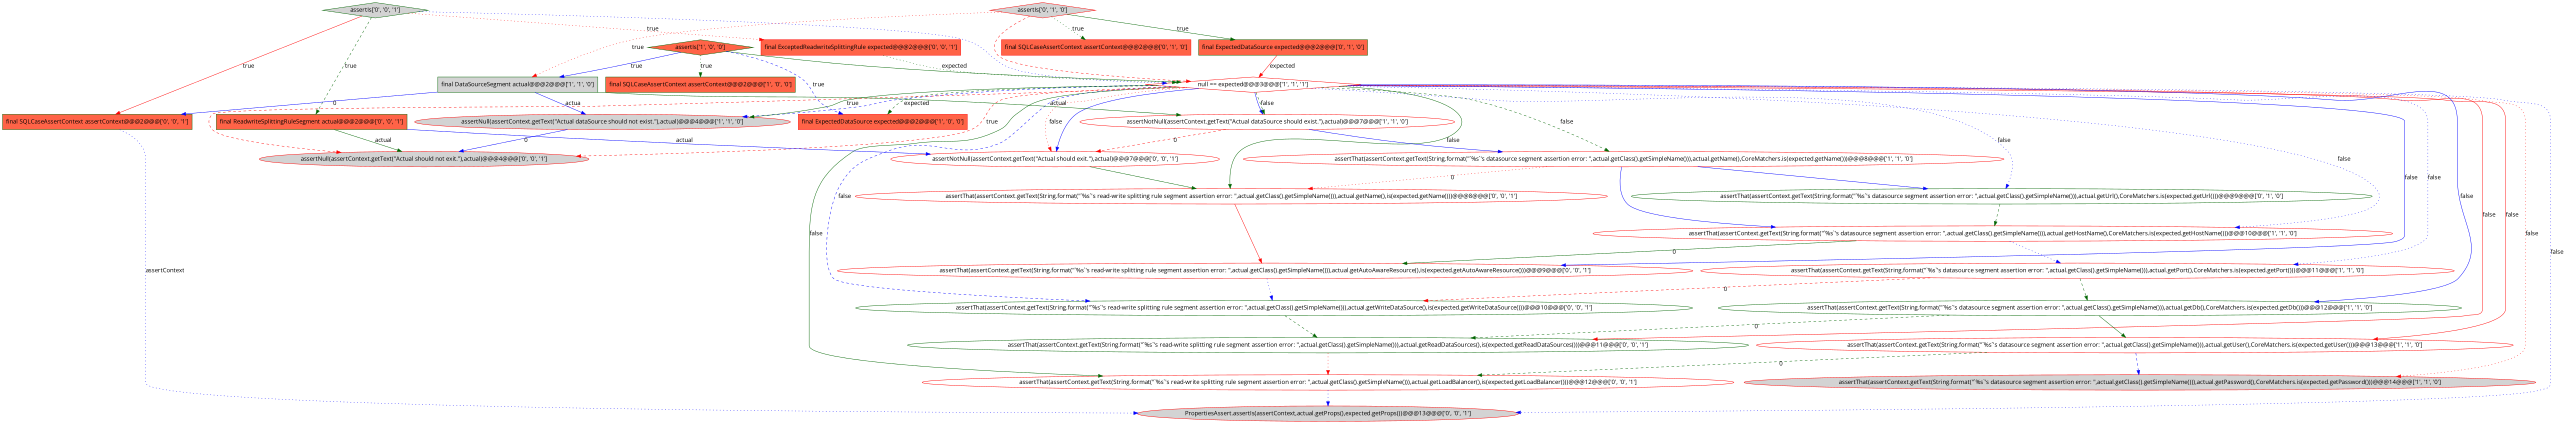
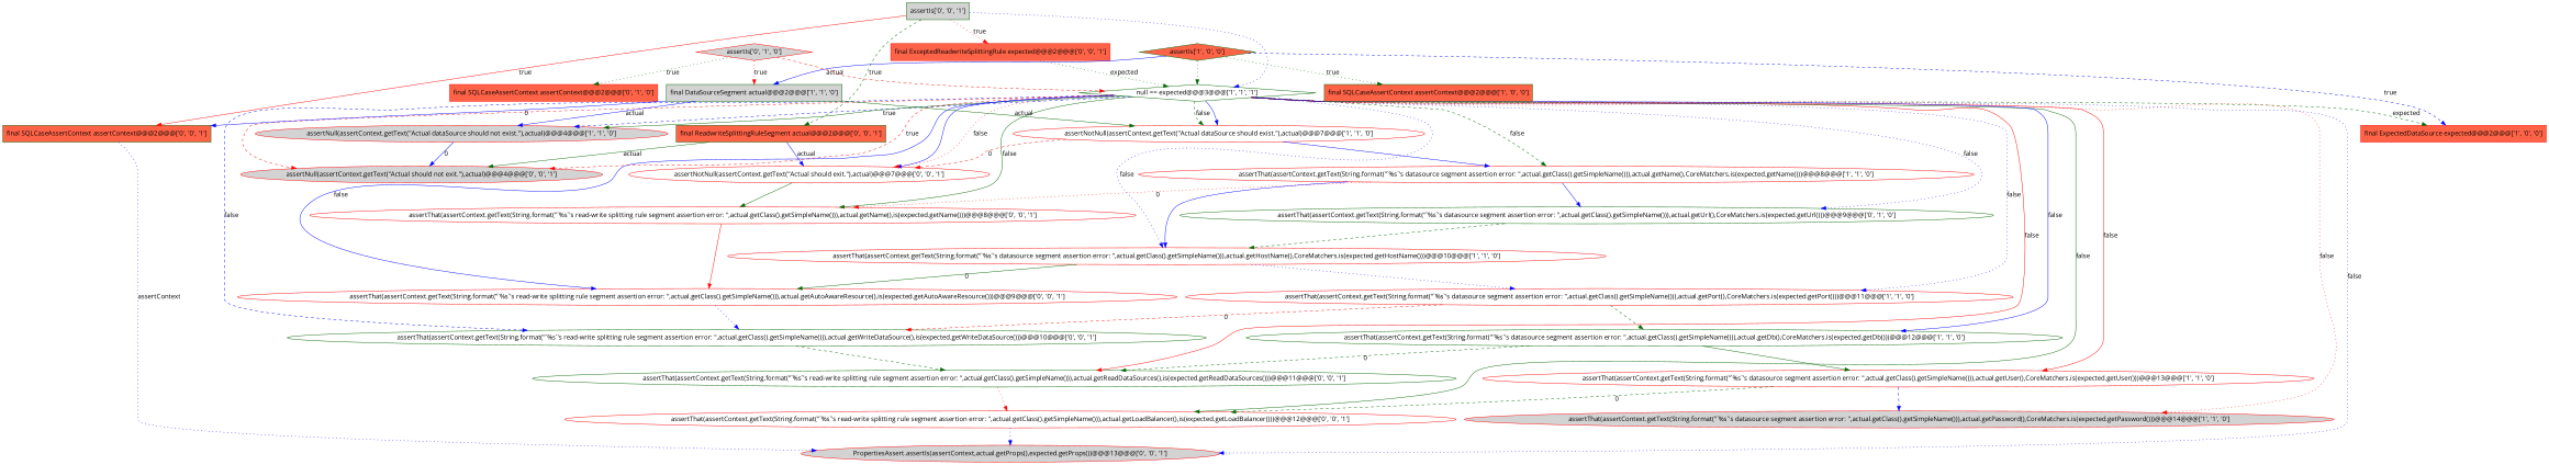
  digraph {
    fontname="Open Sans"
    node [color=red fillcolor=white fontname="Open Sans" shape=ellipse style=filled]
    edge [color=blue fontname="Open Sans" style=solid]
-   n1 [color=darkgreen fillcolor=lightgray label="assertIs['0', '0', '1']" shape=diamond]
-   n2 [label="null == expected@@@3@@@['1', '1', '1']" shape=diamond]
+   n1 [color=darkgreen fillcolor=lightgray label="assertIs['0', '0', '1']" shape=box]
+   n2 [color=darkgreen label="null == expected@@@3@@@['1', '1', '1']" shape=diamond]
    n3 [color=darkgreen fillcolor=tomato label="final ReadwriteSplittingRuleSegment actual@@@2@@@['0', '0', '1']" shape=box]
    n4 [color=darkgreen fillcolor=tomato label="final SQLCaseAssertContext assertContext@@@2@@@['0', '0', '1']" shape=box]
    n5 [fillcolor=tomato label="final ExceptedReadwriteSplittingRule expected@@@2@@@['0', '0', '1']" shape=box]
    n6 [color=darkgreen label="assertThat(assertContext.getText(String.format(\"`%s`'s read-write splitting rule segment assertion error: \",actual.getClass().getSimpleName())),actual.getWriteDataSource(),is(expected.getWriteDataSource()))@@@10@@@['0', '0', '1']"]
    n7 [color=darkgreen label="assertThat(assertContext.getText(String.format(\"`%s`'s read-write splitting rule segment assertion error: \",actual.getClass().getSimpleName())),actual.getReadDataSources(),is(expected.getReadDataSources()))@@@11@@@['0', '0', '1']"]
    n8 [label="assertThat(assertContext.getText(String.format(\"`%s`'s read-write splitting rule segment assertion error: \",actual.getClass().getSimpleName())),actual.getLoadBalancer(),is(expected.getLoadBalancer()))@@@12@@@['0', '0', '1']"]
    n9 [fillcolor=lightgray label="PropertiesAssert.assertIs(assertContext,actual.getProps(),expected.getProps())@@@13@@@['0', '0', '1']"]
    n10 [label="assertThat(assertContext.getText(String.format(\"`%s`'s datasource segment assertion error: \",actual.getClass().getSimpleName())),actual.getName(),CoreMatchers.is(expected.getName()))@@@8@@@['1', '1', '0']"]
    n11 [color=darkgreen label="assertThat(assertContext.getText(String.format(\"`%s`'s datasource segment assertion error: \",actual.getClass().getSimpleName())),actual.getUrl(),CoreMatchers.is(expected.getUrl()))@@@9@@@['0', '1', '0']"]
    n12 [label="assertThat(assertContext.getText(String.format(\"`%s`'s datasource segment assertion error: \",actual.getClass().getSimpleName())),actual.getHostName(),CoreMatchers.is(expected.getHostName()))@@@10@@@['1', '1', '0']"]
    n13 [label="assertThat(assertContext.getText(String.format(\"`%s`'s read-write splitting rule segment assertion error: \",actual.getClass().getSimpleName())),actual.getName(),is(expected.getName()))@@@8@@@['0', '0', '1']"]
    n14 [fillcolor=tomato label="final ExpectedDataSource expected@@@2@@@['1', '0', '0']" shape=box]
    n15 [label="assertThat(assertContext.getText(String.format(\"`%s`'s datasource segment assertion error: \",actual.getClass().getSimpleName())),actual.getUser(),CoreMatchers.is(expected.getUser()))@@@13@@@['1', '1', '0']"]
    n16 [fillcolor=lightgray label="assertThat(assertContext.getText(String.format(\"`%s`'s datasource segment assertion error: \",actual.getClass().getSimpleName())),actual.getPassword(),CoreMatchers.is(expected.getPassword()))@@@14@@@['1', '1', '0']"]
    n17 [color=darkgreen label="assertThat(assertContext.getText(String.format(\"`%s`'s datasource segment assertion error: \",actual.getClass().getSimpleName())),actual.getDb(),CoreMatchers.is(expected.getDb()))@@@12@@@['1', '1', '0']"]
    n18 [label="assertNotNull(assertContext.getText(\"Actual dataSource should exist.\"),actual)@@@7@@@['1', '1', '0']"]
    n19 [fillcolor=lightgray label="assertNull(assertContext.getText(\"Actual dataSource should not exist.\"),actual)@@@4@@@['1', '1', '0']"]
    n20 [label="assertThat(assertContext.getText(String.format(\"`%s`'s read-write splitting rule segment assertion error: \",actual.getClass().getSimpleName())),actual.getAutoAwareResource(),is(expected.getAutoAwareResource()))@@@9@@@['0', '0', '1']"]
    n21 [fillcolor=lightgray label="assertNull(assertContext.getText(\"Actual should not exit.\"),actual)@@@4@@@['0', '0', '1']"]
    n22 [label="assertThat(assertContext.getText(String.format(\"`%s`'s datasource segment assertion error: \",actual.getClass().getSimpleName())),actual.getPort(),CoreMatchers.is(expected.getPort()))@@@11@@@['1', '1', '0']"]
    n23 [label="assertNotNull(assertContext.getText(\"Actual should exit.\"),actual)@@@7@@@['0', '0', '1']"]
    n24 [fillcolor=tomato label="final SQLCaseAssertContext assertContext@@@2@@@['0', '1', '0']" shape=box]
    n25 [color=darkgreen fillcolor=lightgray label="final DataSourceSegment actual@@@2@@@['1', '1', '0']" shape=box]
    n26 [color=darkgreen fillcolor=tomato label="assertIs['1', '0', '0']" shape=diamond]
    n27 [color=darkgreen fillcolor=tomato label="final SQLCaseAssertContext assertContext@@@2@@@['1', '0', '0']" shape=box]
-   n28 [color=darkgreen fillcolor=tomato label="final ExpectedDataSource expected@@@2@@@['0', '1', '0']" shape=box]
    n29 [fillcolor=lightgray label="assertIs['0', '1', '0']" shape=diamond]
    n1 -> n2 [style=dotted]
    n1 -> n3 [color=darkgreen label=true style=dashed]
    n1 -> n4 [color=red label=true]
    n1 -> n5 [color=red label=true style=dotted]
    n2 -> n6 [label=false style=dashed]
    n2 -> n7 [color=red label=false]
    n2 -> n8 [color=darkgreen label=false]
    n2 -> n9 [label=false style=dotted]
    n2 -> n10 [color=darkgreen label=false style=dashed]
    n2 -> n11 [label=false style=dotted]
    n2 -> n12 [label=false style=dotted]
    n2 -> n13 [color=darkgreen label=false]
    n2 -> n14 [color=darkgreen label=expected style=dashed]
    n2 -> n15 [color=red label=false]
    n2 -> n16 [color=red label=false style=dotted]
    n2 -> n17 [label=false]
    n2 -> n18
    n2 -> n18 [color=darkgreen label=false style=dashed]
    n2 -> n19 [style=dashed]
    n2 -> n19 [color=darkgreen label=true]
    n2 -> n20 [label=false]
    n2 -> n21 [color=red label=true style=dashed]
    n2 -> n21 [color=red style=dashed]
    n2 -> n22 [label=false style=dotted]
    n2 -> n23
    n2 -> n23 [color=red label=false style=dotted]
    n3 -> n21 [color=darkgreen label=actual]
    n3 -> n23 [label=actual]
    n4 -> n9 [label=assertContext style=dotted]
    n5 -> n2 [color=darkgreen label=expected style=dotted]
    n6 -> n7 [color=darkgreen style=dashed]
    n7 -> n8 [color=red style=dotted]
    n8 -> n9 [style=dotted]
    n10 -> n11
    n10 -> n12
    n10 -> n13 [color=red label=0 style=dotted]
    n11 -> n12 [color=darkgreen style=dashed]
    n12 -> n20 [color=darkgreen label=0]
    n12 -> n22 [style=dotted]
    n13 -> n20 [color=red]
    n15 -> n8 [color=darkgreen label=0 style=dashed]
    n15 -> n16 [style=dashed]
    n17 -> n7 [color=darkgreen label=0 style=dashed]
    n17 -> n15 [color=darkgreen]
    n18 -> n10
    n18 -> n23 [color=red label=0 style=dashed]
    n19 -> n21 [label=0]
    n20 -> n6 [style=dotted]
    n22 -> n6 [color=red label=0 style=dashed]
    n22 -> n17 [color=darkgreen style=dashed]
    n23 -> n13 [color=darkgreen]
    n25 -> n4 [label=0]
    n25 -> n18 [color=darkgreen label=actual]
    n25 -> n19 [label=actual]
-   n26 -> n2 [color=darkgreen]
+   n26 -> n2 [color=darkgreen style=dotted]
    n26 -> n14 [label=true style=dashed]
-   n26 -> n25 [label=true]
+   n26 -> n25 [label=actual]
    n26 -> n27 [color=darkgreen label=true style=dotted]
-   n28 -> n2 [color=red label=expected]
    n29 -> n2 [color=red style=dashed]
    n29 -> n24 [color=darkgreen label=true style=dotted]
    n29 -> n25 [color=red label=true style=dotted]
-   n29 -> n28 [color=darkgreen label=true]
  }
